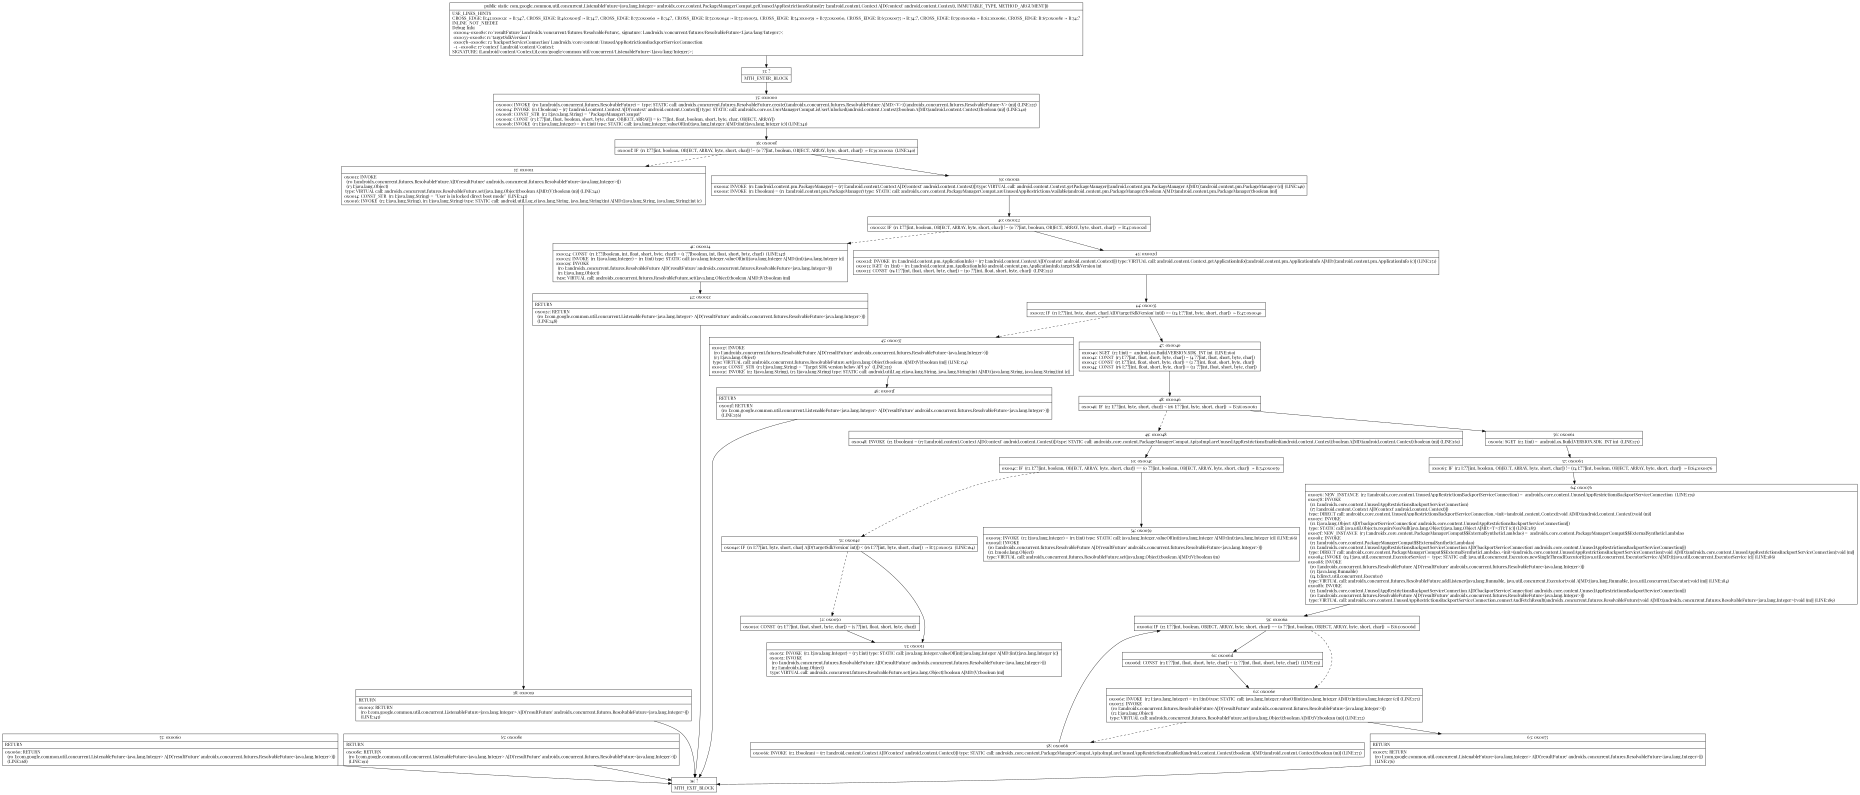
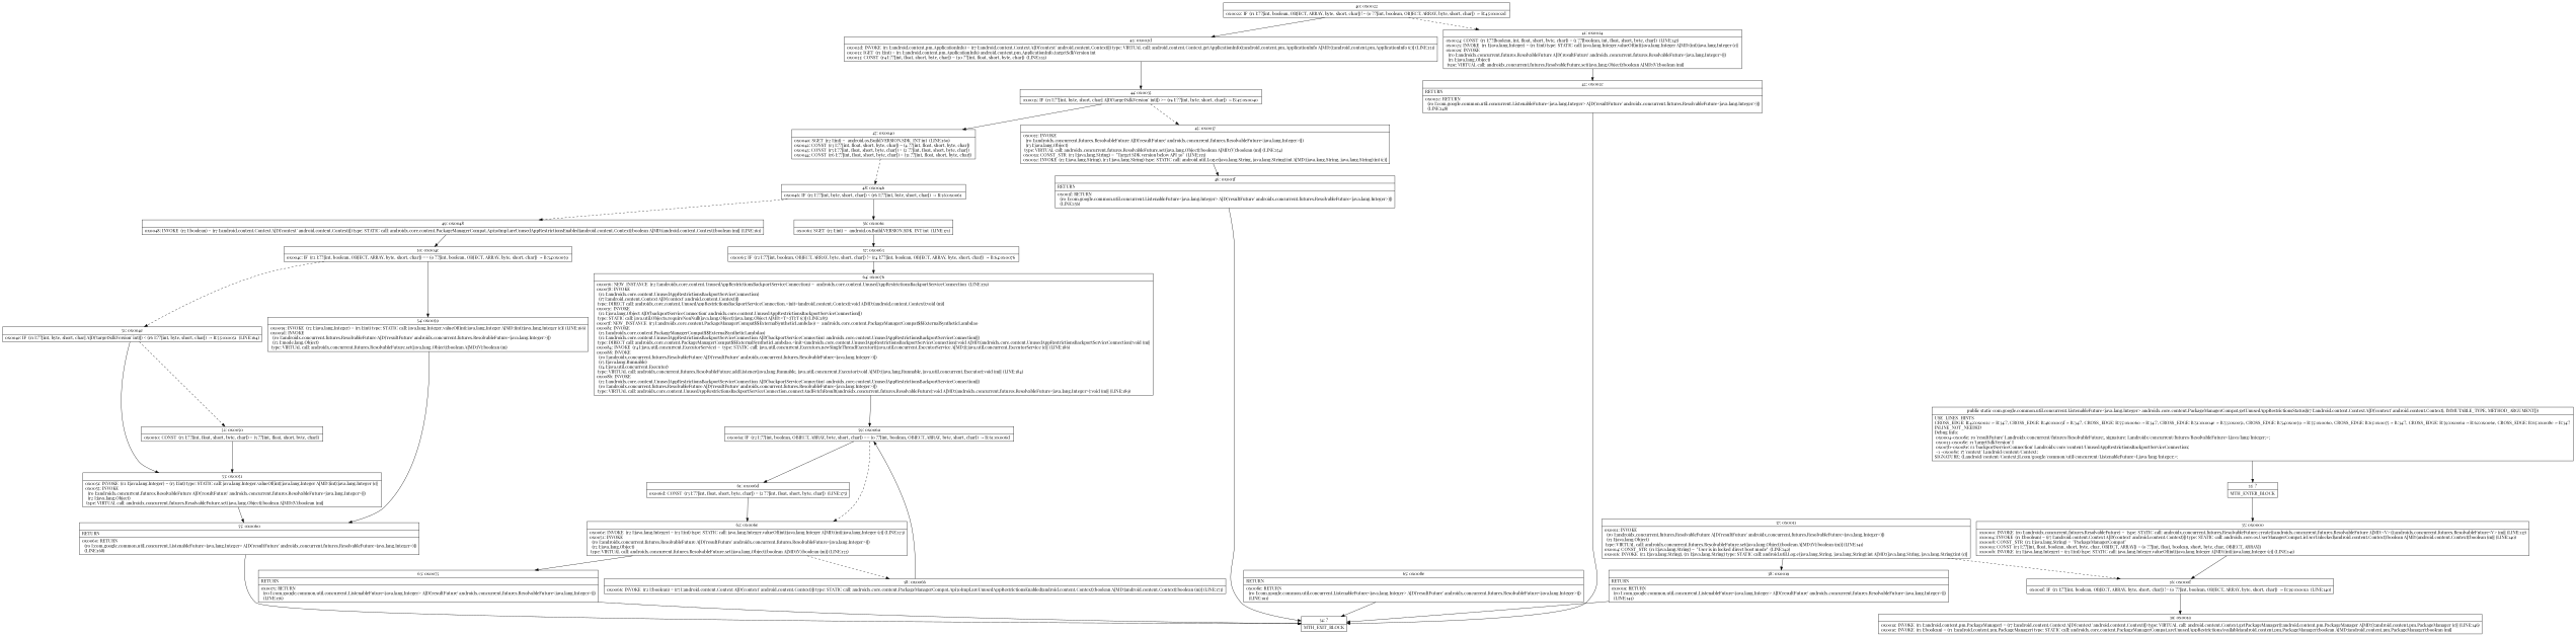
  digraph {
    fontname="Playfair Display"
    node [fontname="Playfair Display" shape=record]
    edge [fontname="Playfair Display"]
    n1 [label="{33\:\ ?|MTH_ENTER_BLOCK\l}"]
    n2 [label="{35\:\ 0x0000|0x0000: INVOKE  (r0 I:androidx.concurrent.futures.ResolvableFuture) =  type: STATIC call: androidx.concurrent.futures.ResolvableFuture.create():androidx.concurrent.futures.ResolvableFuture A[MD:\<V\>:():androidx.concurrent.futures.ResolvableFuture\<V\> (m)] (LINE:137)\l0x0004: INVOKE  (r1 I:boolean) = (r7 I:android.content.Context A[D('context' android.content.Context)]) type: STATIC call: androidx.core.os.UserManagerCompat.isUserUnlocked(android.content.Context):boolean A[MD:(android.content.Context):boolean (m)] (LINE:140)\l0x0008: CONST_STR  (r2 I:java.lang.String) =  \"PackageManagerCompat\" \l0x000a: CONST  (r3 I:??[int, float, boolean, short, byte, char, OBJECT, ARRAY]) = (0 ??[int, float, boolean, short, byte, char, OBJECT, ARRAY]) \l0x000b: INVOKE  (r3 I:java.lang.Integer) = (r3 I:int) type: STATIC call: java.lang.Integer.valueOf(int):java.lang.Integer A[MD:(int):java.lang.Integer (c)] (LINE:141)\l}"]
    n3 [label="{36\:\ 0x000f|0x000f: IF  (r1 I:??[int, boolean, OBJECT, ARRAY, byte, short, char]) != (0 ??[int, boolean, OBJECT, ARRAY, byte, short, char])  \-\> B:39:0x001a  (LINE:140)\l}"]
    n4 [label="{37\:\ 0x0011|0x0011: INVOKE  \l  (r0 I:androidx.concurrent.futures.ResolvableFuture A[D('resultFuture' androidx.concurrent.futures.ResolvableFuture\<java.lang.Integer\>)])\l  (r3 I:java.lang.Object)\l type: VIRTUAL call: androidx.concurrent.futures.ResolvableFuture.set(java.lang.Object):boolean A[MD:(V):boolean (m)] (LINE:141)\l0x0014: CONST_STR  (r1 I:java.lang.String) =  \"User is in locked direct boot mode\"  (LINE:142)\l0x0016: INVOKE  (r2 I:java.lang.String), (r1 I:java.lang.String) type: STATIC call: android.util.Log.e(java.lang.String, java.lang.String):int A[MD:(java.lang.String, java.lang.String):int (c)]\l}"]
    n5 [label="{39\:\ 0x001a|0x001a: INVOKE  (r1 I:android.content.pm.PackageManager) = (r7 I:android.content.Context A[D('context' android.content.Context)]) type: VIRTUAL call: android.content.Context.getPackageManager():android.content.pm.PackageManager A[MD:():android.content.pm.PackageManager (c)] (LINE:146)\l0x001e: INVOKE  (r1 I:boolean) = (r1 I:android.content.pm.PackageManager) type: STATIC call: androidx.core.content.PackageManagerCompat.areUnusedAppRestrictionsAvailable(android.content.pm.PackageManager):boolean A[MD:(android.content.pm.PackageManager):boolean (m)]\l}"]
    n6 [label="{38\:\ 0x0019|RETURN\l|0x0019: RETURN  \l  (r0 I:com.google.common.util.concurrent.ListenableFuture\<java.lang.Integer\> A[D('resultFuture' androidx.concurrent.futures.ResolvableFuture\<java.lang.Integer\>)])\l  (LINE:143)\l}"]
    n7 [label="{40\:\ 0x0022|0x0022: IF  (r1 I:??[int, boolean, OBJECT, ARRAY, byte, short, char]) != (0 ??[int, boolean, OBJECT, ARRAY, byte, short, char])  \-\> B:43:0x002d \l}"]
    n8 [label="{34\:\ ?|MTH_EXIT_BLOCK\l}"]
    n9 [label="{41\:\ 0x0024|0x0024: CONST  (r1 I:??[boolean, int, float, short, byte, char]) = (1 ??[boolean, int, float, short, byte, char])  (LINE:147)\l0x0025: INVOKE  (r1 I:java.lang.Integer) = (r1 I:int) type: STATIC call: java.lang.Integer.valueOf(int):java.lang.Integer A[MD:(int):java.lang.Integer (c)]\l0x0029: INVOKE  \l  (r0 I:androidx.concurrent.futures.ResolvableFuture A[D('resultFuture' androidx.concurrent.futures.ResolvableFuture\<java.lang.Integer\>)])\l  (r1 I:java.lang.Object)\l type: VIRTUAL call: androidx.concurrent.futures.ResolvableFuture.set(java.lang.Object):boolean A[MD:(V):boolean (m)]\l}"]
    n10 [label="{43\:\ 0x002d|0x002d: INVOKE  (r1 I:android.content.pm.ApplicationInfo) = (r7 I:android.content.Context A[D('context' android.content.Context)]) type: VIRTUAL call: android.content.Context.getApplicationInfo():android.content.pm.ApplicationInfo A[MD:():android.content.pm.ApplicationInfo (c)] (LINE:151)\l0x0031: IGET  (r1 I:int) = (r1 I:android.content.pm.ApplicationInfo) android.content.pm.ApplicationInfo.targetSdkVersion int \l0x0033: CONST  (r4 I:??[int, float, short, byte, char]) = (30 ??[int, float, short, byte, char])  (LINE:153)\l}"]
    n11 [label="{42\:\ 0x002c|RETURN\l|0x002c: RETURN  \l  (r0 I:com.google.common.util.concurrent.ListenableFuture\<java.lang.Integer\> A[D('resultFuture' androidx.concurrent.futures.ResolvableFuture\<java.lang.Integer\>)])\l  (LINE:148)\l}"]
    n12 [label="{44\:\ 0x0035|0x0035: IF  (r1 I:??[int, byte, short, char] A[D('targetSdkVersion' int)]) \>= (r4 I:??[int, byte, short, char])  \-\> B:47:0x0040 \l}"]
    n13 [label="{45\:\ 0x0037|0x0037: INVOKE  \l  (r0 I:androidx.concurrent.futures.ResolvableFuture A[D('resultFuture' androidx.concurrent.futures.ResolvableFuture\<java.lang.Integer\>)])\l  (r3 I:java.lang.Object)\l type: VIRTUAL call: androidx.concurrent.futures.ResolvableFuture.set(java.lang.Object):boolean A[MD:(V):boolean (m)] (LINE:154)\l0x003a: CONST_STR  (r3 I:java.lang.String) =  \"Target SDK version below API 30\"  (LINE:155)\l0x003c: INVOKE  (r2 I:java.lang.String), (r3 I:java.lang.String) type: STATIC call: android.util.Log.e(java.lang.String, java.lang.String):int A[MD:(java.lang.String, java.lang.String):int (c)]\l}"]
    n14 [label="{47\:\ 0x0040|0x0040: SGET  (r2 I:int) =  android.os.Build.VERSION.SDK_INT int  (LINE:160)\l0x0042: CONST  (r3 I:??[int, float, short, byte, char]) = (4 ??[int, float, short, byte, char]) \l0x0043: CONST  (r5 I:??[int, float, short, byte, char]) = (2 ??[int, float, short, byte, char]) \l0x0044: CONST  (r6 I:??[int, float, short, byte, char]) = (31 ??[int, float, short, byte, char]) \l}"]
    n15 [label="{46\:\ 0x003f|RETURN\l|0x003f: RETURN  \l  (r0 I:com.google.common.util.concurrent.ListenableFuture\<java.lang.Integer\> A[D('resultFuture' androidx.concurrent.futures.ResolvableFuture\<java.lang.Integer\>)])\l  (LINE:156)\l}"]
    n16 [label="{48\:\ 0x0046|0x0046: IF  (r2 I:??[int, byte, short, char]) \< (r6 I:??[int, byte, short, char])  \-\> B:56:0x0061 \l}"]
    n17 [label="{49\:\ 0x0048|0x0048: INVOKE  (r2 I:boolean) = (r7 I:android.content.Context A[D('context' android.content.Context)]) type: STATIC call: androidx.core.content.PackageManagerCompat.Api30Impl.areUnusedAppRestrictionsEnabled(android.content.Context):boolean A[MD:(android.content.Context):boolean (m)] (LINE:161)\l}"]
    n18 [label="{56\:\ 0x0061|0x0061: SGET  (r2 I:int) =  android.os.Build.VERSION.SDK_INT int  (LINE:171)\l}"]
    n19 [label="{50\:\ 0x004c|0x004c: IF  (r2 I:??[int, boolean, OBJECT, ARRAY, byte, short, char]) == (0 ??[int, boolean, OBJECT, ARRAY, byte, short, char])  \-\> B:54:0x0059 \l}"]
    n20 [label="{57\:\ 0x0063|0x0063: IF  (r2 I:??[int, boolean, OBJECT, ARRAY, byte, short, char]) != (r4 I:??[int, boolean, OBJECT, ARRAY, byte, short, char])  \-\> B:64:0x0076 \l}"]
    n21 [label="{51\:\ 0x004e|0x004e: IF  (r1 I:??[int, byte, short, char] A[D('targetSdkVersion' int)]) \< (r6 I:??[int, byte, short, char])  \-\> B:53:0x0051  (LINE:164)\l}"]
    n22 [label="{54\:\ 0x0059|0x0059: INVOKE  (r2 I:java.lang.Integer) = (r5 I:int) type: STATIC call: java.lang.Integer.valueOf(int):java.lang.Integer A[MD:(int):java.lang.Integer (c)] (LINE:166)\l0x005d: INVOKE  \l  (r0 I:androidx.concurrent.futures.ResolvableFuture A[D('resultFuture' androidx.concurrent.futures.ResolvableFuture\<java.lang.Integer\>)])\l  (r2 I:mode.lang.Object)\l type: VIRTUAL call: androidx.concurrent.futures.ResolvableFuture.set(java.lang.Object):boolean A[MD:(V):boolean (m)]\l}"]
    n23 [label="{52\:\ 0x0050|0x0050: CONST  (r3 I:??[int, float, short, byte, char]) = (5 ??[int, float, short, byte, char]) \l}"]
-   n24 [label="{53\:\ 0x0051|0x0051: INVOKE  (r2 I:java.lang.Integer) = (r3 I:int) type: STATIC call: java.lang.Integer.valueOf(int):java.lang.Integer A[MD:(int):java.lang.Integer (c)]\l0x0055: INVOKE  \l  (r0 I:androidx.concurrent.futures.ResolvableFuture A[D('resultFuture' androidx.concurrent.futures.ResolvableFuture\<java.lang.Integer\>)])\l  (r2 I:androidx.lang.Object)\l type: VIRTUAL call: androidx.concurrent.futures.ResolvableFuture.set(java.lang.Object):boolean A[MD:(V):boolean (m)]\l}"]
+   n24 [label="{53\:\ 0x0051|0x0051: INVOKE  (r2 I:java.lang.Integer) = (r3 I:int) type: STATIC call: java.lang.Integer.valueOf(int):java.lang.Integer A[MD:(int):java.lang.Integer (c)]\l0x0055: INVOKE  \l  (r0 I:androidx.concurrent.futures.ResolvableFuture A[D('resultFuture' androidx.concurrent.futures.ResolvableFuture\<java.lang.Integer\>)])\l  (r2 I:java.lang.Object)\l type: VIRTUAL call: androidx.concurrent.futures.ResolvableFuture.set(java.lang.Object):boolean A[MD:(V):boolean (m)]\l}"]
    n25 [label="{55\:\ 0x0060|RETURN\l|0x0060: RETURN  \l  (r0 I:com.google.common.util.concurrent.ListenableFuture\<java.lang.Integer\> A[D('resultFuture' androidx.concurrent.futures.ResolvableFuture\<java.lang.Integer\>)])\l  (LINE:168)\l}"]
-   n26 [label="{64\:\ 0x0076|0x0076: NEW_INSTANCE  (r2 I:androidx.core.content.UnusedAppRestrictionsBackportServiceConnection) =  androidx.core.content.UnusedAppRestrictionsBackportServiceConnection  (LINE:179)\l0x0078: INVOKE  \l  (r2 I:androidx.core.content.UnusedAppRestrictionsBackportServiceConnection)\l  (r7 I:android.content.Context A[D('context' android.content.Context)])\l type: DIRECT call: androidx.core.content.UnusedAppRestrictionsBackportServiceConnection.\<init\>(android.content.Context):void A[MD:(android.content.Context):void (m)]\l0x007c: INVOKE  \l  (r2 I:java.lang.Object A[D('backportServiceConnection' androidx.core.content.UnusedAppRestrictionsBackportServiceConnection)])\l type: STATIC call: java.util.Objects.requireNonNull(java.lang.Object):java.lang.Object A[MD:\<T\>:(T):T (c)] (LINE:185)\l0x007f: NEW_INSTANCE  (r3 I:androidx.core.content.PackageManagerCompat$$ExternalSyntheticLambda0) =  androidx.core.content.PackageManagerCompat$$ExternalSyntheticLambda0 \l0x0081: INVOKE  \l  (r3 I:androidx.core.content.PackageManagerCompat$$ExternalSyntheticLambda0)\l  (r2 I:androidx.core.content.UnusedAppRestrictionsBackportServiceConnection A[D('backportServiceConnection' androidx.core.content.UnusedAppRestrictionsBackportServiceConnection)])\l type: DIRECT call: androidx.core.content.PackageManagerCompat$$ExternalSyntheticLambda0.\<init\>(androidx.core.content.UnusedAppRestrictionsBackportServiceConnection):void A[MD:(androidx.core.content.UnusedAppRestrictionsBackportServiceConnection):void (m)]\l0x0084: INVOKE  (r4 I:java.util.concurrent.ExecutorService) =  type: STATIC call: java.util.concurrent.Executors.newSingleThreadExecutor():java.util.concurrent.ExecutorService A[MD:():java.util.concurrent.ExecutorService (c)] (LINE:186)\l0x0088: INVOKE  \l  (r0 I:androidx.concurrent.futures.ResolvableFuture A[D('resultFuture' androidx.concurrent.futures.ResolvableFuture\<java.lang.Integer\>)])\l  (r3 I:java.lang.Runnable)\l  (r4 I:direct.util.concurrent.Executor)\l type: VIRTUAL call: androidx.concurrent.futures.ResolvableFuture.addListener(java.lang.Runnable, java.util.concurrent.Executor):void A[MD:(java.lang.Runnable, java.util.concurrent.Executor):void (m)] (LINE:184)\l0x008b: INVOKE  \l  (r2 I:androidx.core.content.UnusedAppRestrictionsBackportServiceConnection A[D('backportServiceConnection' androidx.core.content.UnusedAppRestrictionsBackportServiceConnection)])\l  (r0 I:androidx.concurrent.futures.ResolvableFuture A[D('resultFuture' androidx.concurrent.futures.ResolvableFuture\<java.lang.Integer\>)])\l type: VIRTUAL call: androidx.core.content.UnusedAppRestrictionsBackportServiceConnection.connectAndFetchResult(androidx.concurrent.futures.ResolvableFuture):void A[MD:(androidx.concurrent.futures.ResolvableFuture\<java.lang.Integer\>):void (m)] (LINE:189)\l}"]
+   n26 [label="{64\:\ 0x0076|0x0076: NEW_INSTANCE  (r2 I:androidx.core.content.UnusedAppRestrictionsBackportServiceConnection) =  androidx.core.content.UnusedAppRestrictionsBackportServiceConnection  (LINE:179)\l0x0078: INVOKE  \l  (r2 I:androidx.core.content.UnusedAppRestrictionsBackportServiceConnection)\l  (r7 I:android.content.Context A[D('context' android.content.Context)])\l type: DIRECT call: androidx.core.content.UnusedAppRestrictionsBackportServiceConnection.\<init\>(android.content.Context):void A[MD:(android.content.Context):void (m)]\l0x007c: INVOKE  \l  (r2 I:java.lang.Object A[D('backportServiceConnection' androidx.core.content.UnusedAppRestrictionsBackportServiceConnection)])\l type: STATIC call: java.util.Objects.requireNonNull(java.lang.Object):java.lang.Object A[MD:\<T\>:(T):T (c)] (LINE:185)\l0x007f: NEW_INSTANCE  (r3 I:androidx.core.content.PackageManagerCompat$$ExternalSyntheticLambda0) =  androidx.core.content.PackageManagerCompat$$ExternalSyntheticLambda0 \l0x0081: INVOKE  \l  (r3 I:androidx.core.content.PackageManagerCompat$$ExternalSyntheticLambda0)\l  (r2 I:androidx.core.content.UnusedAppRestrictionsBackportServiceConnection A[D('backportServiceConnection' androidx.core.content.UnusedAppRestrictionsBackportServiceConnection)])\l type: DIRECT call: androidx.core.content.PackageManagerCompat$$ExternalSyntheticLambda0.\<init\>(androidx.core.content.UnusedAppRestrictionsBackportServiceConnection):void A[MD:(androidx.core.content.UnusedAppRestrictionsBackportServiceConnection):void (m)]\l0x0084: INVOKE  (r4 I:java.util.concurrent.ExecutorService) =  type: STATIC call: java.util.concurrent.Executors.newSingleThreadExecutor():java.util.concurrent.ExecutorService A[MD:():java.util.concurrent.ExecutorService (c)] (LINE:186)\l0x0088: INVOKE  \l  (r0 I:androidx.concurrent.futures.ResolvableFuture A[D('resultFuture' androidx.concurrent.futures.ResolvableFuture\<java.lang.Integer\>)])\l  (r3 I:java.lang.Runnable)\l  (r4 I:java.util.concurrent.Executor)\l type: VIRTUAL call: androidx.concurrent.futures.ResolvableFuture.addListener(java.lang.Runnable, java.util.concurrent.Executor):void A[MD:(java.lang.Runnable, java.util.concurrent.Executor):void (m)] (LINE:184)\l0x008b: INVOKE  \l  (r2 I:androidx.core.content.UnusedAppRestrictionsBackportServiceConnection A[D('backportServiceConnection' androidx.core.content.UnusedAppRestrictionsBackportServiceConnection)])\l  (r0 I:androidx.concurrent.futures.ResolvableFuture A[D('resultFuture' androidx.concurrent.futures.ResolvableFuture\<java.lang.Integer\>)])\l type: VIRTUAL call: androidx.core.content.UnusedAppRestrictionsBackportServiceConnection.connectAndFetchResult(androidx.concurrent.futures.ResolvableFuture):void A[MD:(androidx.concurrent.futures.ResolvableFuture\<java.lang.Integer\>):void (m)] (LINE:189)\l}"]
    n27 [label="{58\:\ 0x0066|0x0066: INVOKE  (r2 I:boolean) = (r7 I:android.content.Context A[D('context' android.content.Context)]) type: STATIC call: androidx.core.content.PackageManagerCompat.Api30Impl.areUnusedAppRestrictionsEnabled(android.content.Context):boolean A[MD:(android.content.Context):boolean (m)] (LINE:173)\l}"]
    n28 [label="{59\:\ 0x006a|0x006a: IF  (r2 I:??[int, boolean, OBJECT, ARRAY, byte, short, char]) == (0 ??[int, boolean, OBJECT, ARRAY, byte, short, char])  \-\> B:61:0x006d \l}"]
    n29 [label="{61\:\ 0x006d|0x006d: CONST  (r3 I:??[int, float, short, byte, char]) = (2 ??[int, float, short, byte, char])  (LINE:175)\l}"]
    n30 [label="{62\:\ 0x006e|0x006e: INVOKE  (r2 I:java.lang.Integer) = (r3 I:int) type: STATIC call: java.lang.Integer.valueOf(int):java.lang.Integer A[MD:(int):java.lang.Integer (c)] (LINE:173)\l0x0072: INVOKE  \l  (r0 I:androidx.concurrent.futures.ResolvableFuture A[D('resultFuture' androidx.concurrent.futures.ResolvableFuture\<java.lang.Integer\>)])\l  (r2 I:java.lang.Object)\l type: VIRTUAL call: androidx.concurrent.futures.ResolvableFuture.set(java.lang.Object):boolean A[MD:(V):boolean (m)] (LINE:172)\l}"]
    n31 [label="{63\:\ 0x0075|RETURN\l|0x0075: RETURN  \l  (r0 I:com.google.common.util.concurrent.ListenableFuture\<java.lang.Integer\> A[D('resultFuture' androidx.concurrent.futures.ResolvableFuture\<java.lang.Integer\>)])\l  (LINE:176)\l}"]
    n32 [label="{65\:\ 0x008e|RETURN\l|0x008e: RETURN  \l  (r0 I:com.google.common.util.concurrent.ListenableFuture\<java.lang.Integer\> A[D('resultFuture' androidx.concurrent.futures.ResolvableFuture\<java.lang.Integer\>)])\l  (LINE:191)\l}"]
    n33 [label="{public static com.google.common.util.concurrent.ListenableFuture\<java.lang.Integer\> androidx.core.content.PackageManagerCompat.getUnusedAppRestrictionsStatus((r7 I:android.content.Context A[D('context' android.content.Context), IMMUTABLE_TYPE, METHOD_ARGUMENT]))  | USE_LINES_HINTS\lCROSS_EDGE: B:42:0x002c \-\> B:34:?, CROSS_EDGE: B:46:0x003f \-\> B:34:?, CROSS_EDGE: B:55:0x0060 \-\> B:34:?, CROSS_EDGE: B:51:0x004e \-\> B:53:0x0051, CROSS_EDGE: B:54:0x0059 \-\> B:55:0x0060, CROSS_EDGE: B:63:0x0075 \-\> B:34:?, CROSS_EDGE: B:59:0x006a \-\> B:62:0x006e, CROSS_EDGE: B:65:0x008e \-\> B:34:?\lINLINE_NOT_NEEDED\lDebug Info:\l  0x0004\-0x008e: r0 'resultFuture' Landroidx\/concurrent\/futures\/ResolvableFuture;, signature: Landroidx\/concurrent\/futures\/ResolvableFuture\<Ljava\/lang\/Integer;\>;\l  0x0033\-0x008e: r1 'targetSdkVersion' I\l  0x007b\-0x008e: r2 'backportServiceConnection' Landroidx\/core\/content\/UnusedAppRestrictionsBackportServiceConnection;\l  \-1 \-0x008e: r7 'context' Landroid\/content\/Context;\lSIGNATURE: (Landroid\/content\/Context;)Lcom\/google\/common\/util\/concurrent\/ListenableFuture\<Ljava\/lang\/Integer;\>;\l}"]
    n1 -> n2
    n2 -> n3
-   n3 -> n4 [style=dashed]
+   n4 -> n3 [style=dashed]
    n3 -> n5
    n4 -> n6
-   n5 -> n7
    n6 -> n8
    n7 -> n9 [style=dashed]
    n7 -> n10
    n9 -> n11
    n10 -> n12
    n11 -> n8
    n12 -> n13 [style=dashed]
    n12 -> n14
    n13 -> n15
-   n14 -> n16
+   n14 -> n16 [style=dashed]
    n15 -> n8
    n16 -> n17 [style=dashed]
    n16 -> n18
    n17 -> n19
    n18 -> n20
    n19 -> n21 [style=dashed]
    n19 -> n22
    n20 -> n26
    n21 -> n23 [style=dashed]
    n21 -> n24
+   n22 -> n25
    n23 -> n24
+   n24 -> n25
    n25 -> n8
    n26 -> n28
    n27 -> n28
    n28 -> n29
    n28 -> n30 [style=dashed]
    n29 -> n30
    n30 -> n27 [style=dashed]
    n30 -> n31
    n31 -> n8
    n32 -> n8
    n33 -> n1
  }
